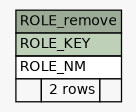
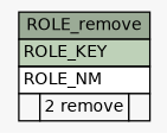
  digraph {
    bgcolor="#f7f7f7"
    fontname=Helvetica
    fontsize=11
    nodesep=0.18
    rankdir=RL
    ranksep=0.46
-   n1 [fontname=Helvetica fontsize=11 label=<     <TABLE BORDER="0" CELLBORDER="1" CELLSPACING="0" BGCOLOR="#ffffff">       <TR><TD COLSPAN="3" BGCOLOR="#9bab96" ALIGN="CENTER">ROLE_remove</TD></TR>       <TR><TD PORT="ROLE_KEY" COLSPAN="3" BGCOLOR="#bed1b8" ALIGN="LEFT">ROLE_KEY</TD></TR>       <TR><TD PORT="ROLE_NM" COLSPAN="3" ALIGN="LEFT">ROLE_NM</TD></TR>       <TR><TD ALIGN="LEFT" BGCOLOR="#f7f7f7">  </TD><TD ALIGN="RIGHT" BGCOLOR="#f7f7f7">2 rows</TD><TD ALIGN="RIGHT" BGCOLOR="#f7f7f7">  </TD></TR>     </TABLE>> shape=plaintext]
+   n1 [fontname=Helvetica fontsize=11 label=<     <TABLE BORDER="0" CELLBORDER="1" CELLSPACING="0" BGCOLOR="#ffffff">       <TR><TD COLSPAN="3" BGCOLOR="#9bab96" ALIGN="CENTER">ROLE_remove</TD></TR>       <TR><TD PORT="ROLE_KEY" COLSPAN="3" BGCOLOR="#bed1b8" ALIGN="LEFT">ROLE_KEY</TD></TR>       <TR><TD PORT="ROLE_NM" COLSPAN="3" ALIGN="LEFT">ROLE_NM</TD></TR>       <TR><TD ALIGN="LEFT" BGCOLOR="#f7f7f7">  </TD><TD ALIGN="RIGHT" BGCOLOR="#f7f7f7">2 remove</TD><TD ALIGN="RIGHT" BGCOLOR="#f7f7f7">  </TD></TR>     </TABLE>> shape=plaintext]
  }
